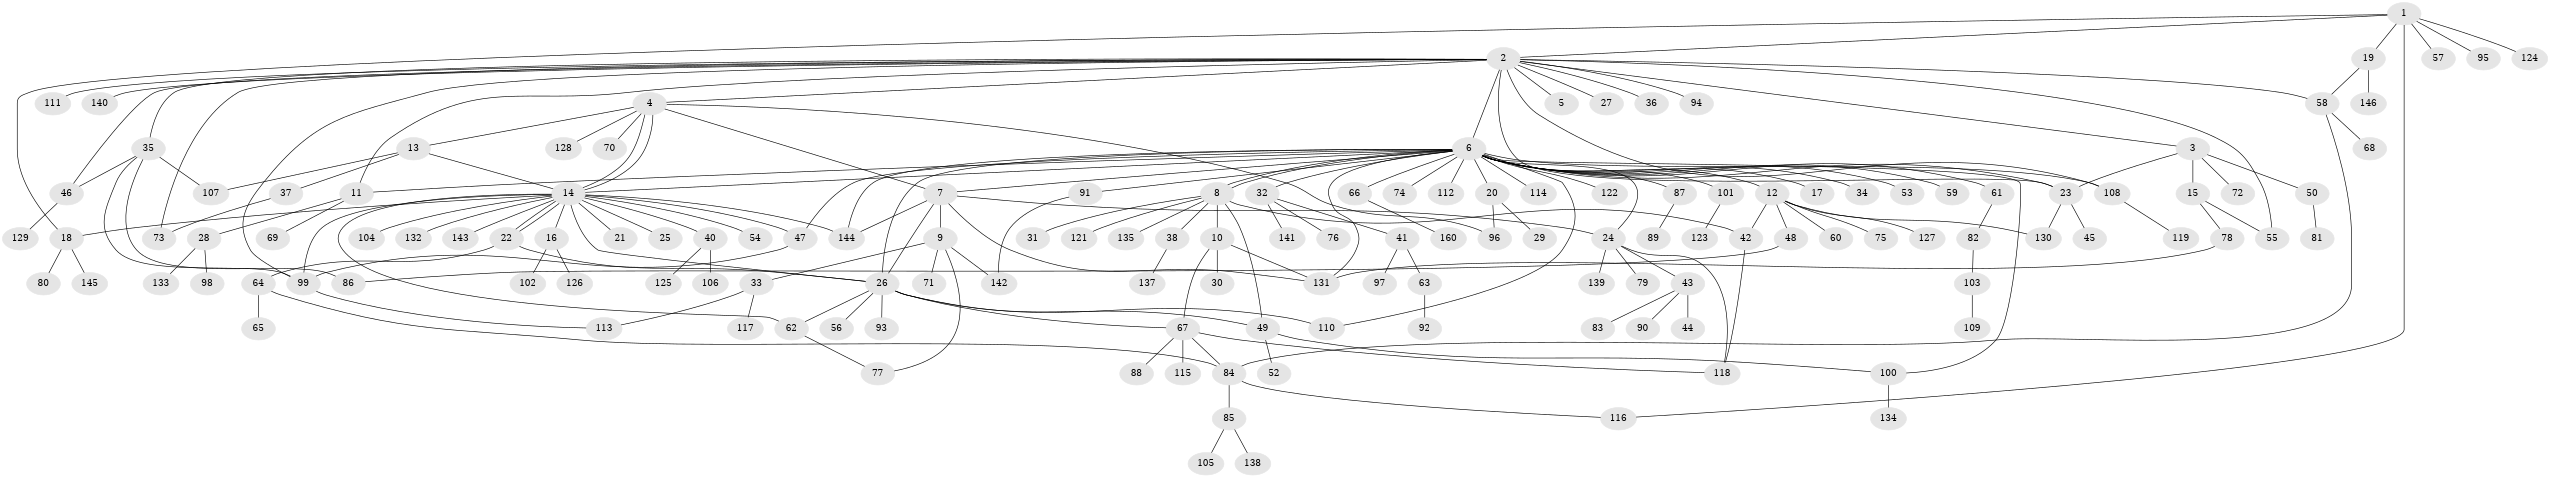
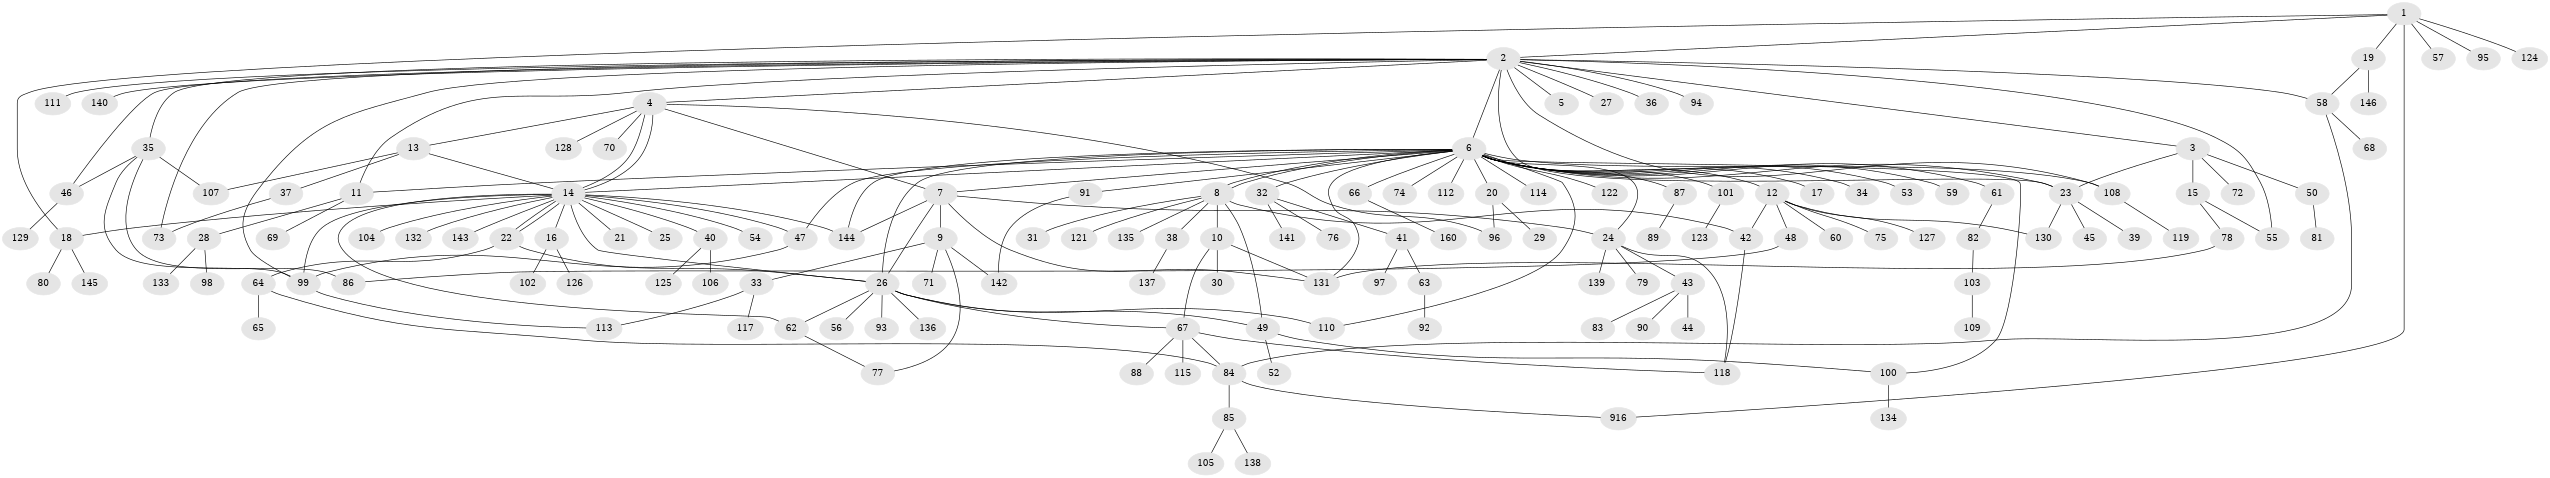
  graph {
    node [color=gray90 style=filled]
    1
    2
    18
    19
    57
    95
-   116
+   116 [label=916]
    124
    3
    4
    5
    6
    11
    23
    27
    35
    36
    46
    55
    58
    73
    94
    99
    108
    111
    140
    80
    145
    146
    15
    50
    72
    7
    13
    14
    70
    96
    128
    8
    12
    17
    20
    24
    26
    32
    34
    47
    53
    59
    61
    66
    74
    87
    91
    100
    101
    110
    112
    114
    122
    131
    144
    28
    69
    130
+   39
    45
    107
    86
    129
    68
    84
    113
    119
    78
    81
    9
    37
    16
    21
    22
    25
    40
    54
    62
    104
    132
    143
    10
    31
    38
    42
    49
    121
    135
    48
    60
    75
    127
    29
    43
    79
    118
    139
    67
    56
    93
+   136
    41
    76
    141
    82
    n113 [label=160]
    89
    142
    134
    123
    33
    71
    77
    30
    137
    52
    117
    88
    115
    98
    133
    102
    126
    64
    106
    125
    65
    44
    83
    90
    63
    97
    92
    85
    103
    109
    105
    138
    1 -- 2
    1 -- 18
    1 -- 19
    1 -- 57
    1 -- 95
    1 -- 116
    1 -- 124
    2 -- 3
    2 -- 4
    2 -- 5
    2 -- 6
    2 -- 11
    2 -- 23
    2 -- 27
    2 -- 35
    2 -- 36
    2 -- 46
    2 -- 55
    2 -- 58
    2 -- 73
    2 -- 94
    2 -- 99
    2 -- 108
    2 -- 111
    2 -- 140
    18 -- 80
    18 -- 145
    19 -- 58
    19 -- 146
    3 -- 23
    3 -- 15
    3 -- 50
    3 -- 72
    4 -- 7
    4 -- 13
    4 -- 14
    4 -- 14
    4 -- 70
    4 -- 96
    4 -- 128
    6 -- 11
    6 -- 23
    6 -- 108
    6 -- 7
    6 -- 14
    6 -- 8
    6 -- 8
    6 -- 12
    6 -- 17
    6 -- 20
    6 -- 24
    6 -- 26
    6 -- 32
    6 -- 34
    6 -- 47
    6 -- 53
    6 -- 59
    6 -- 61
    6 -- 66
    6 -- 74
    6 -- 87
    6 -- 91
    6 -- 100
    6 -- 101
    6 -- 110
    6 -- 112
    6 -- 114
    6 -- 122
    6 -- 131
    6 -- 144
    11 -- 28
    11 -- 69
    23 -- 130
+   23 -- 39
    23 -- 45
    35 -- 46
    35 -- 99
    35 -- 107
    35 -- 86
    46 -- 129
    58 -- 68
    58 -- 84
    99 -- 113
    108 -- 119
    15 -- 55
    15 -- 78
    50 -- 81
    7 -- 24
    7 -- 26
    7 -- 131
    7 -- 144
    7 -- 9
    13 -- 14
    13 -- 107
    13 -- 37
    14 -- 18
    14 -- 99
    14 -- 26
    14 -- 47
    14 -- 144
    14 -- 16
    14 -- 21
    14 -- 22
    14 -- 22
    14 -- 25
    14 -- 40
    14 -- 54
    14 -- 62
    14 -- 104
    14 -- 132
    14 -- 143
    8 -- 10
    8 -- 31
    8 -- 38
    8 -- 42
    8 -- 49
    8 -- 121
    8 -- 135
    12 -- 130
    12 -- 42
    12 -- 48
    12 -- 60
    12 -- 75
    12 -- 127
    20 -- 96
    20 -- 29
    24 -- 43
    24 -- 79
    24 -- 118
    24 -- 139
    26 -- 110
    26 -- 62
    26 -- 49
    26 -- 67
    26 -- 56
    26 -- 93
+   26 -- 136
    32 -- 41
    32 -- 76
    32 -- 141
    47 -- 99
    61 -- 82
    66 -- n113
    87 -- 89
    91 -- 142
    100 -- 134
    101 -- 123
    28 -- 98
    28 -- 133
    84 -- 116
    84 -- 85
    78 -- 131
    9 -- 142
    9 -- 33
    9 -- 71
    9 -- 77
    37 -- 73
    16 -- 102
    16 -- 126
    22 -- 26
    22 -- 64
    40 -- 106
    40 -- 125
    62 -- 77
    10 -- 131
    10 -- 67
    10 -- 30
    38 -- 137
    42 -- 118
    49 -- 100
    49 -- 52
    48 -- 86
    43 -- 44
    43 -- 83
    43 -- 90
    67 -- 84
    67 -- 118
    67 -- 88
    67 -- 115
    41 -- 63
    41 -- 97
    82 -- 103
    33 -- 113
    33 -- 117
    64 -- 84
    64 -- 65
    63 -- 92
    85 -- 105
    85 -- 138
    103 -- 109
  }
